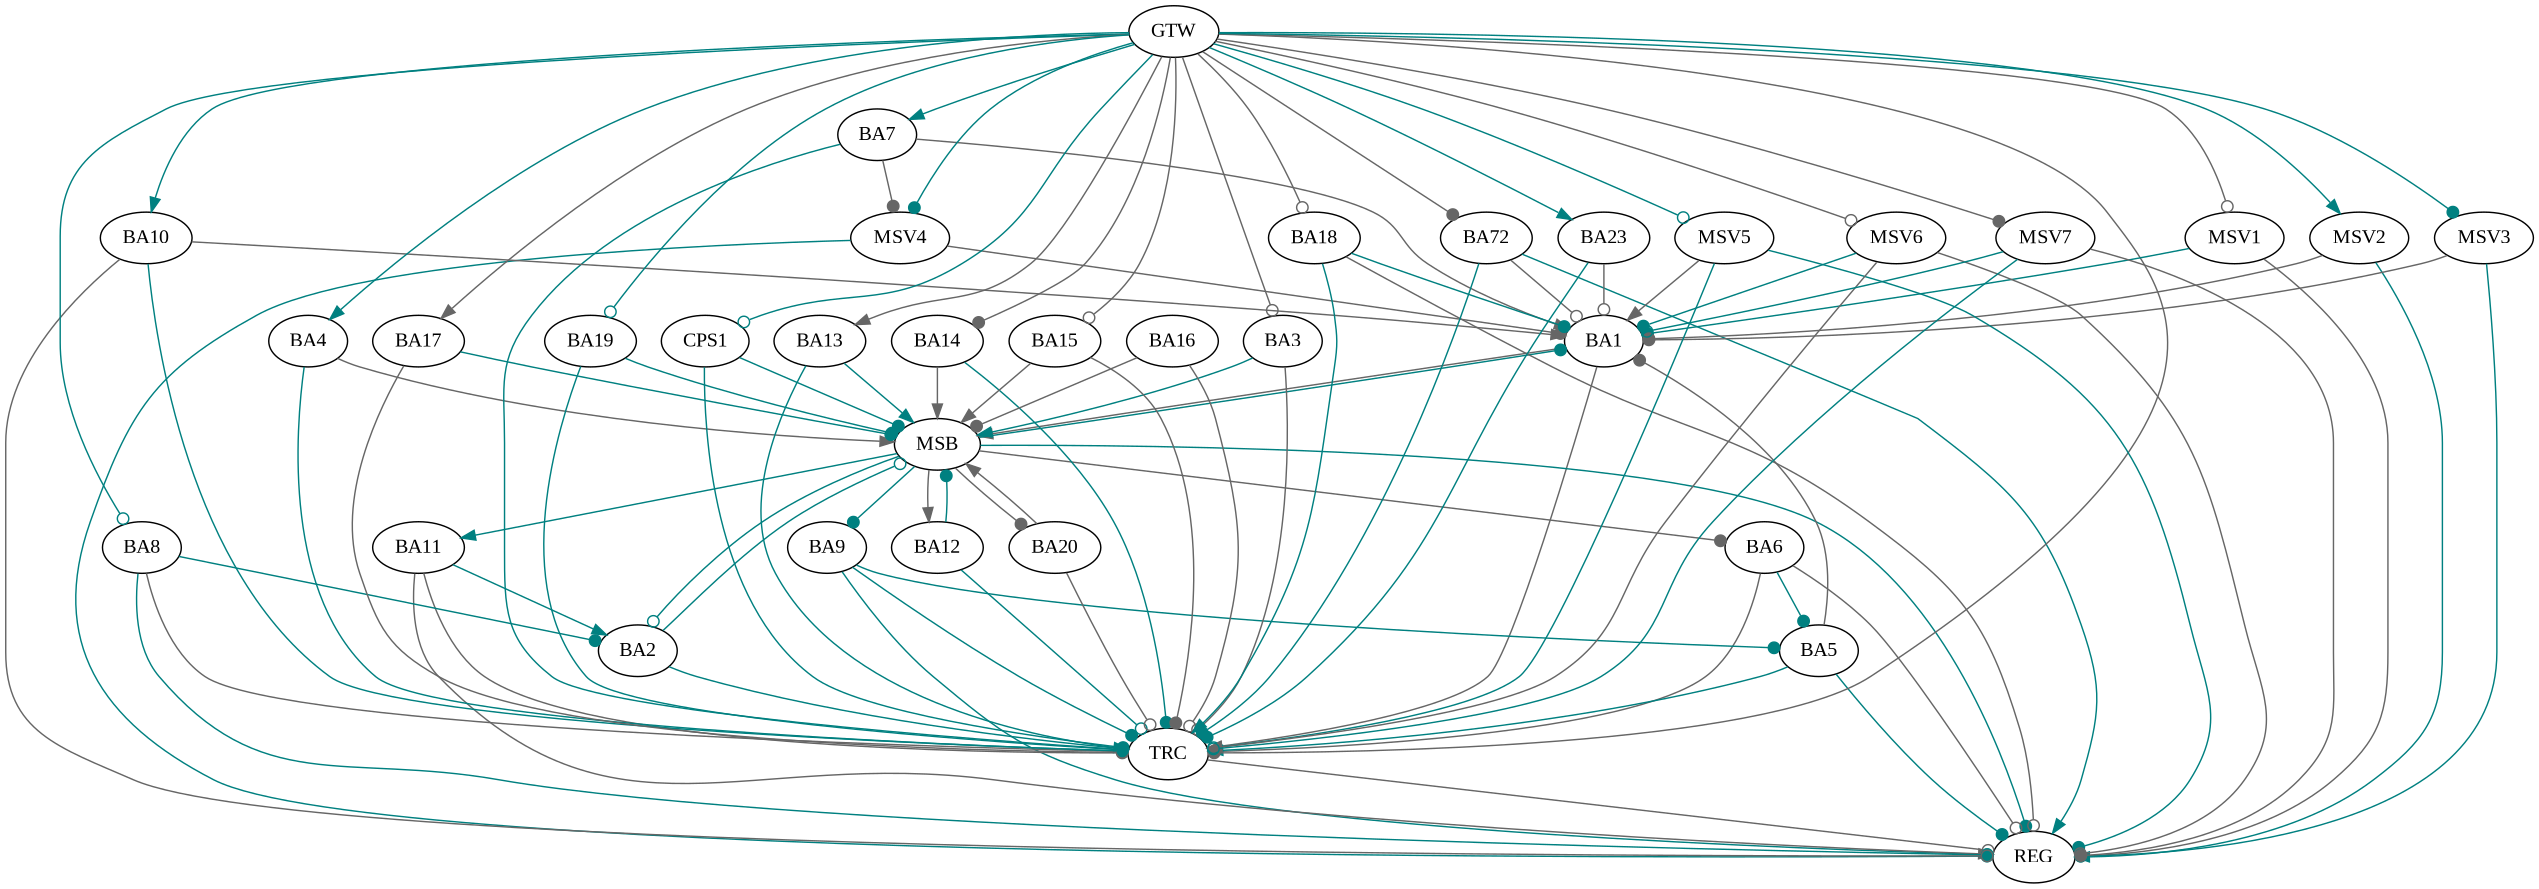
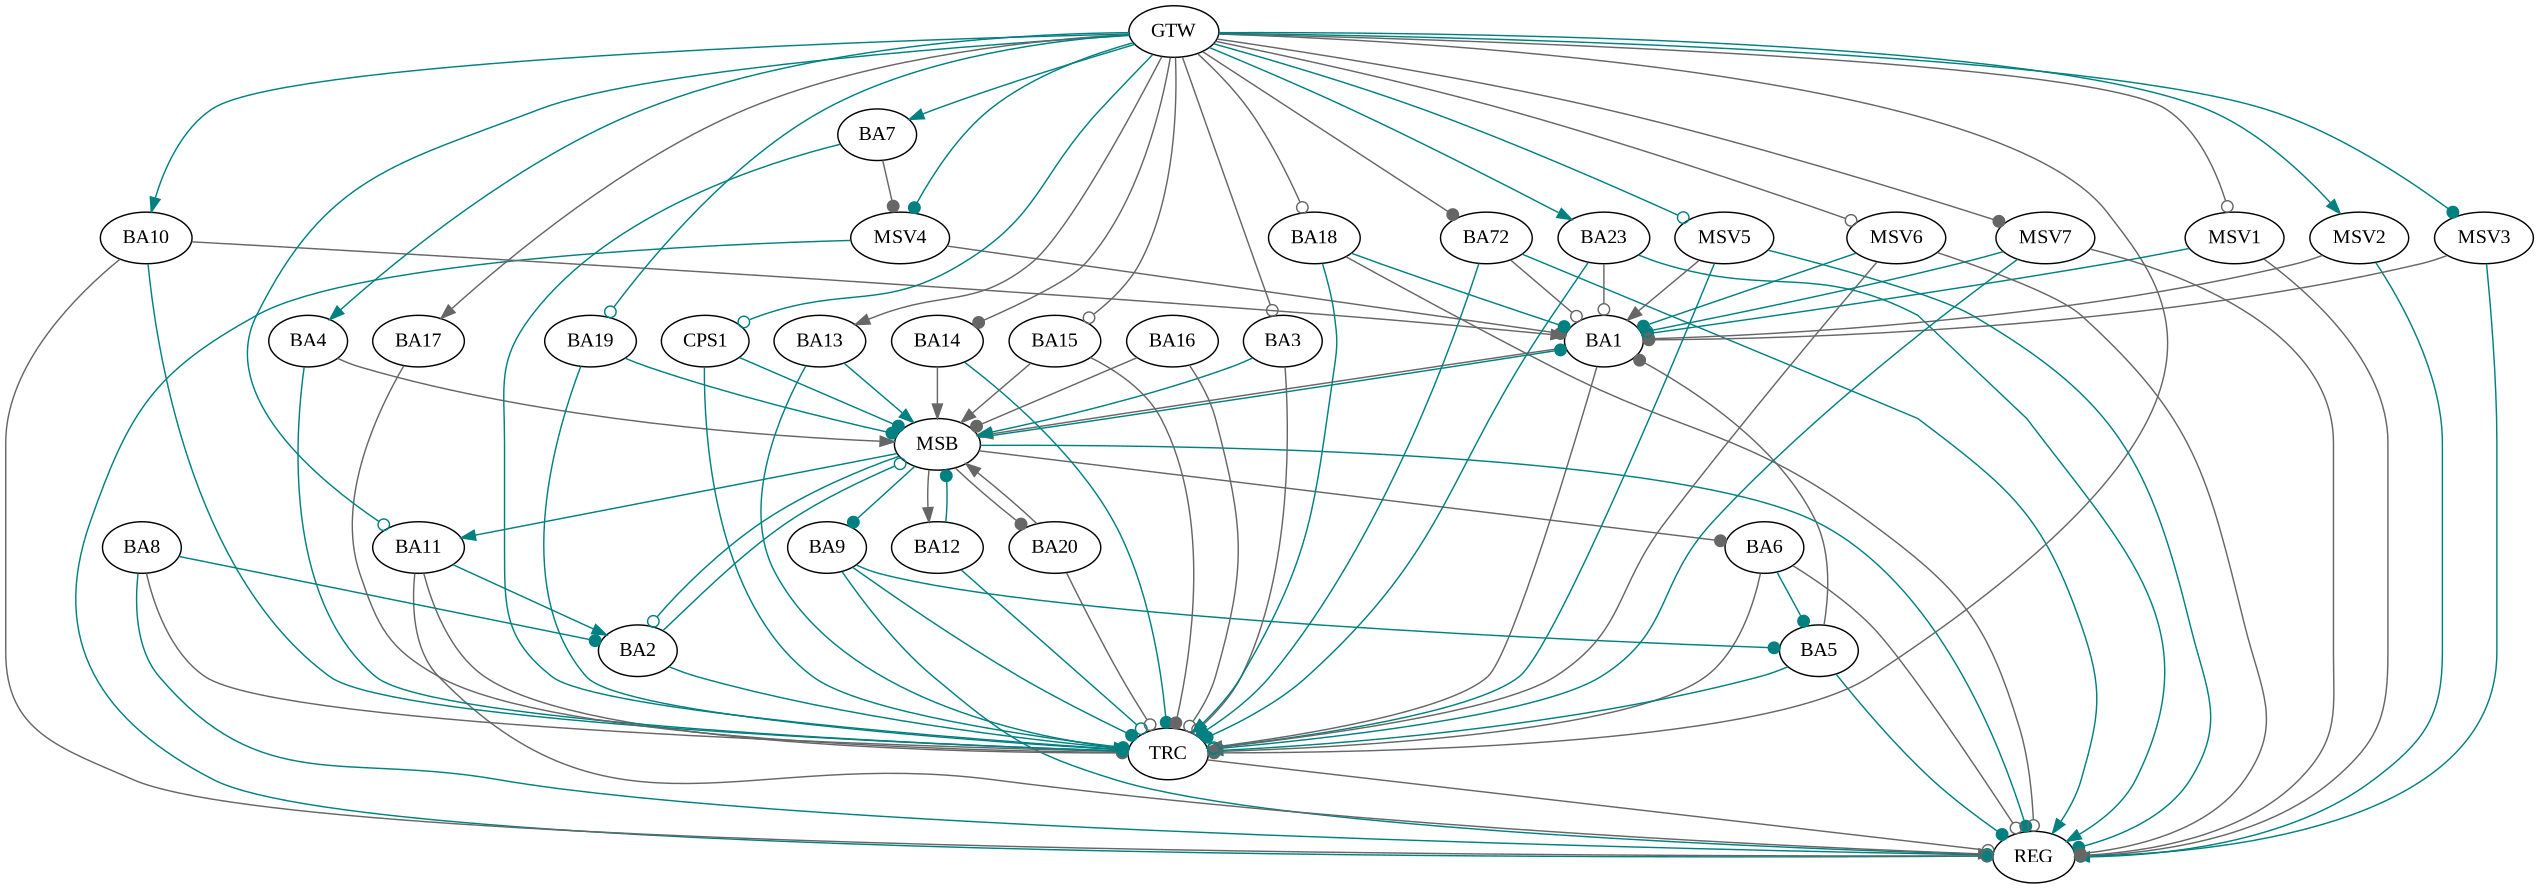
  strict digraph {
    fontname="Liberation Serif"
    node [fontname="Liberation Serif"]
    edge [arrowhead=dot color=teal fontname="Liberation Serif"]
    n1 [label=BA1]
    n2 [label=MSB]
    n3 [label=TRC]
    n4 [label=BA2]
    n5 [label=REG]
    n6 [label=BA6]
    n7 [label=BA9]
    n8 [label=BA11]
    n9 [label=BA12]
    n10 [label=BA20]
    n11 [label=BA3]
    n12 [label=BA4]
    n13 [label=BA5]
    n14 [label=BA7]
    n15 [label=MSV4]
    n16 [label=BA8]
    n17 [label=BA10]
    n18 [label=BA13]
    n19 [label=BA14]
    n20 [label=BA15]
    n21 [label=BA16]
    n22 [label=BA17]
    n23 [label=BA18]
    n24 [label=BA19]
    n25 [label=BA72]
    n26 [label=BA23]
    n27 [label=CPS1]
    n28 [label=GTW]
    n29 [label=MSV1]
    n30 [label=MSV2]
    n31 [label=MSV3]
    n32 [label=MSV5]
    n33 [label=MSV6]
    n34 [label=MSV7]
    n1 -> n2 [arrowhead=normal color=gray40]
    n1 -> n3 [arrowhead=normal color=gray40]
    n2 -> n1
    n2 -> n4 [arrowhead=odot]
    n2 -> n5
    n2 -> n6 [color=gray40]
    n2 -> n7
    n2 -> n8 [arrowhead=normal]
    n2 -> n9 [arrowhead=normal color=gray40]
    n2 -> n10 [color=gray40]
    n3 -> n5 [arrowhead=odot color=gray40]
    n4 -> n2 [arrowhead=odot]
    n4 -> n3 [arrowhead=odot]
    n6 -> n3 [arrowhead=odot color=gray40]
    n6 -> n5 [arrowhead=odot color=gray40]
    n6 -> n13
    n7 -> n3
    n7 -> n5 [arrowhead=odot]
    n7 -> n13
    n8 -> n3 [color=gray40]
    n8 -> n4 [arrowhead=normal]
    n8 -> n5 [arrowhead=normal color=gray40]
    n9 -> n2
    n9 -> n3 [arrowhead=odot]
    n10 -> n2 [arrowhead=normal color=gray40]
    n10 -> n3 [arrowhead=odot color=gray40]
    n11 -> n2 [arrowhead=normal]
    n11 -> n3 [arrowhead=odot color=gray40]
    n12 -> n2 [arrowhead=normal color=gray40]
    n12 -> n3
    n13 -> n1 [color=gray40]
    n13 -> n3 [arrowhead=normal]
    n13 -> n5
-   n14 -> n1 [arrowhead=normal color=gray40]
    n14 -> n3
    n14 -> n15 [color=gray40]
    n15 -> n1 [color=gray40]
    n15 -> n5
    n16 -> n3 [color=gray40]
    n16 -> n4
    n16 -> n5
    n17 -> n1 [arrowhead=normal color=gray40]
    n17 -> n3
    n17 -> n5 [arrowhead=odot color=gray40]
    n18 -> n2 [arrowhead=normal]
    n18 -> n3 [arrowhead=normal]
    n19 -> n2 [arrowhead=normal color=gray40]
    n19 -> n3
    n20 -> n2 [arrowhead=normal color=gray40]
    n20 -> n3 [color=gray40]
    n21 -> n2 [color=gray40]
    n21 -> n3 [arrowhead=odot color=gray40]
-   n22 -> n2
    n22 -> n3 [arrowhead=odot color=gray40]
    n23 -> n1
    n23 -> n3 [arrowhead=normal]
    n23 -> n5 [arrowhead=odot color=gray40]
    n24 -> n2
    n24 -> n3 [arrowhead=odot]
    n25 -> n1 [arrowhead=odot color=gray40]
    n25 -> n3
    n25 -> n5 [arrowhead=normal]
    n26 -> n1 [arrowhead=odot color=gray40]
    n26 -> n3
+   n26 -> n5 [arrowhead=normal]
    n27 -> n2
    n27 -> n3
    n28 -> n3 [color=gray40]
    n28 -> n11 [arrowhead=odot color=gray40]
    n28 -> n12 [arrowhead=normal]
    n28 -> n14 [arrowhead=normal]
    n28 -> n15
-   n28 -> n16 [arrowhead=odot]
+   n28 -> n8 [arrowhead=odot]
    n28 -> n17 [arrowhead=normal]
    n28 -> n18 [arrowhead=normal color=gray40]
    n28 -> n19 [color=gray40]
    n28 -> n20 [arrowhead=odot color=gray40]
    n28 -> n22 [arrowhead=normal color=gray40]
    n28 -> n23 [arrowhead=odot color=gray40]
    n28 -> n24 [arrowhead=odot]
    n28 -> n25 [color=gray40]
    n28 -> n26 [arrowhead=normal]
    n28 -> n27 [arrowhead=odot]
    n28 -> n29 [arrowhead=odot color=gray40]
    n28 -> n30 [arrowhead=normal]
    n28 -> n31
    n28 -> n32 [arrowhead=odot]
    n28 -> n33 [arrowhead=odot color=gray40]
    n28 -> n34 [color=gray40]
    n29 -> n1
    n29 -> n5 [color=gray40]
    n30 -> n1 [color=gray40]
    n30 -> n5 [arrowhead=normal]
    n31 -> n1 [color=gray40]
    n31 -> n5
    n32 -> n1 [arrowhead=normal color=gray40]
    n32 -> n3 [arrowhead=odot]
    n32 -> n5
    n33 -> n1
    n33 -> n3 [arrowhead=normal color=gray40]
    n33 -> n5 [arrowhead=odot color=gray40]
    n34 -> n1 [arrowhead=odot]
    n34 -> n3 [arrowhead=odot]
    n34 -> n5 [color=gray40]
  }
